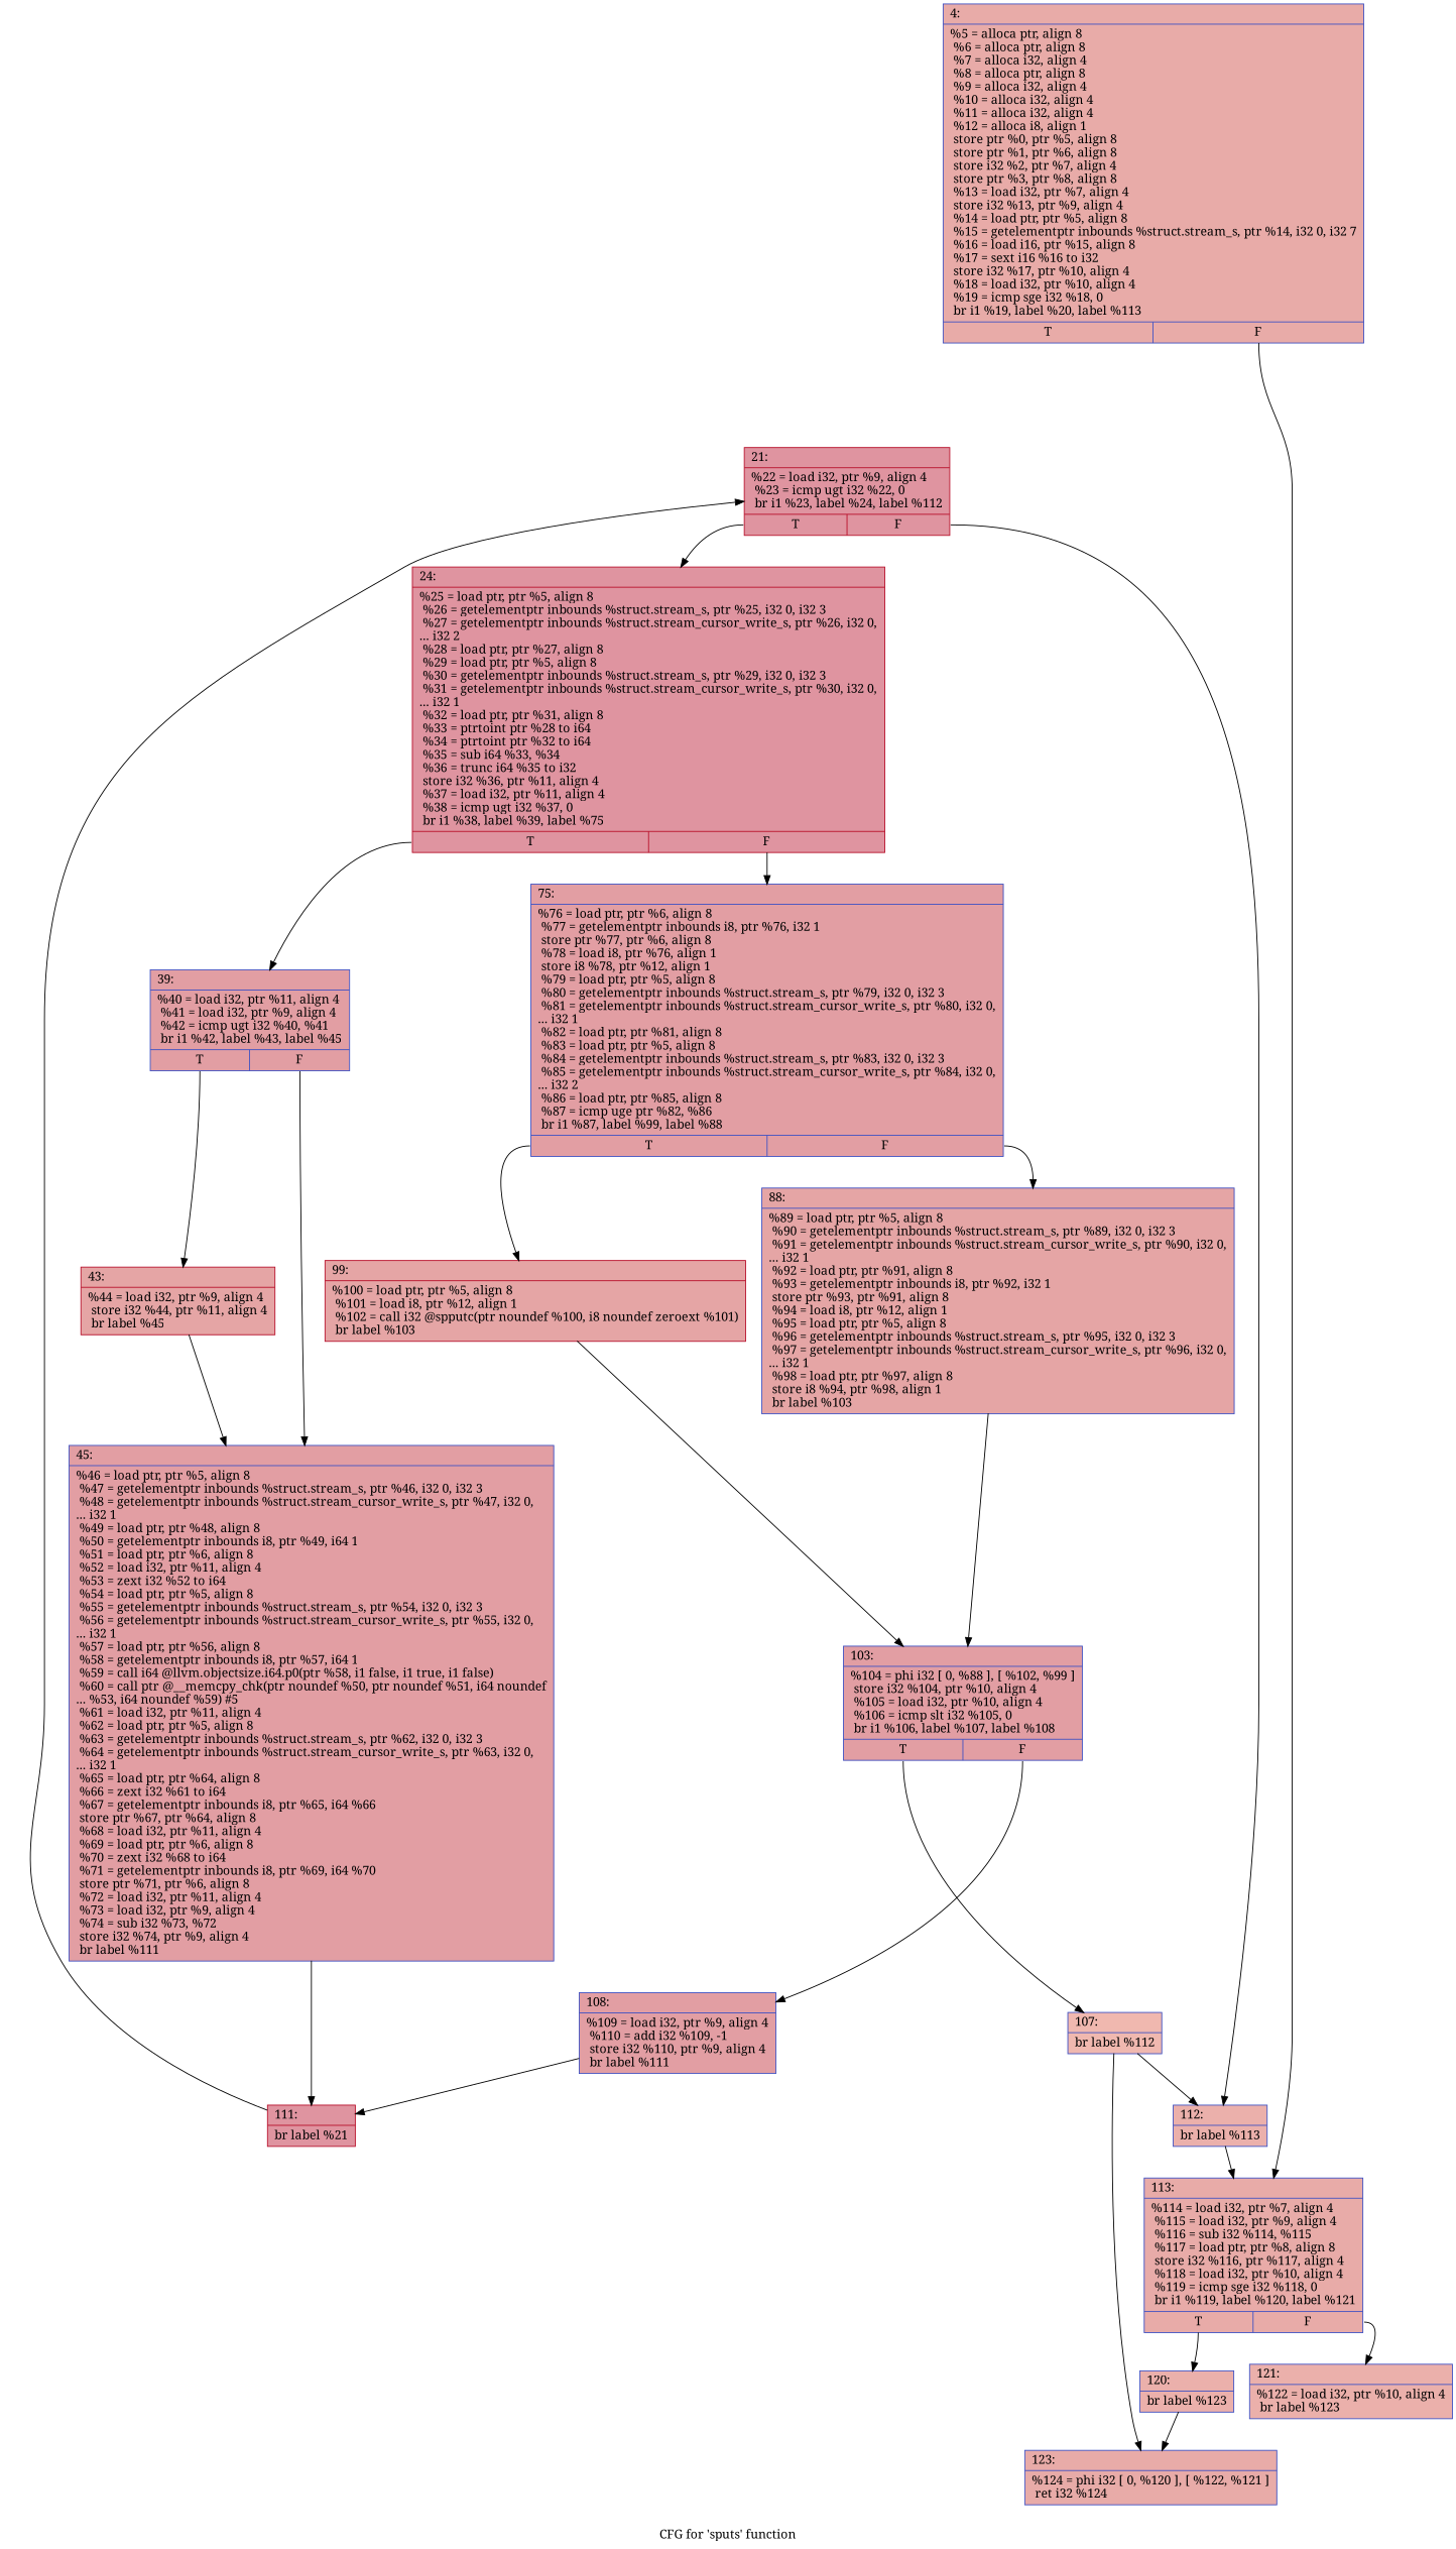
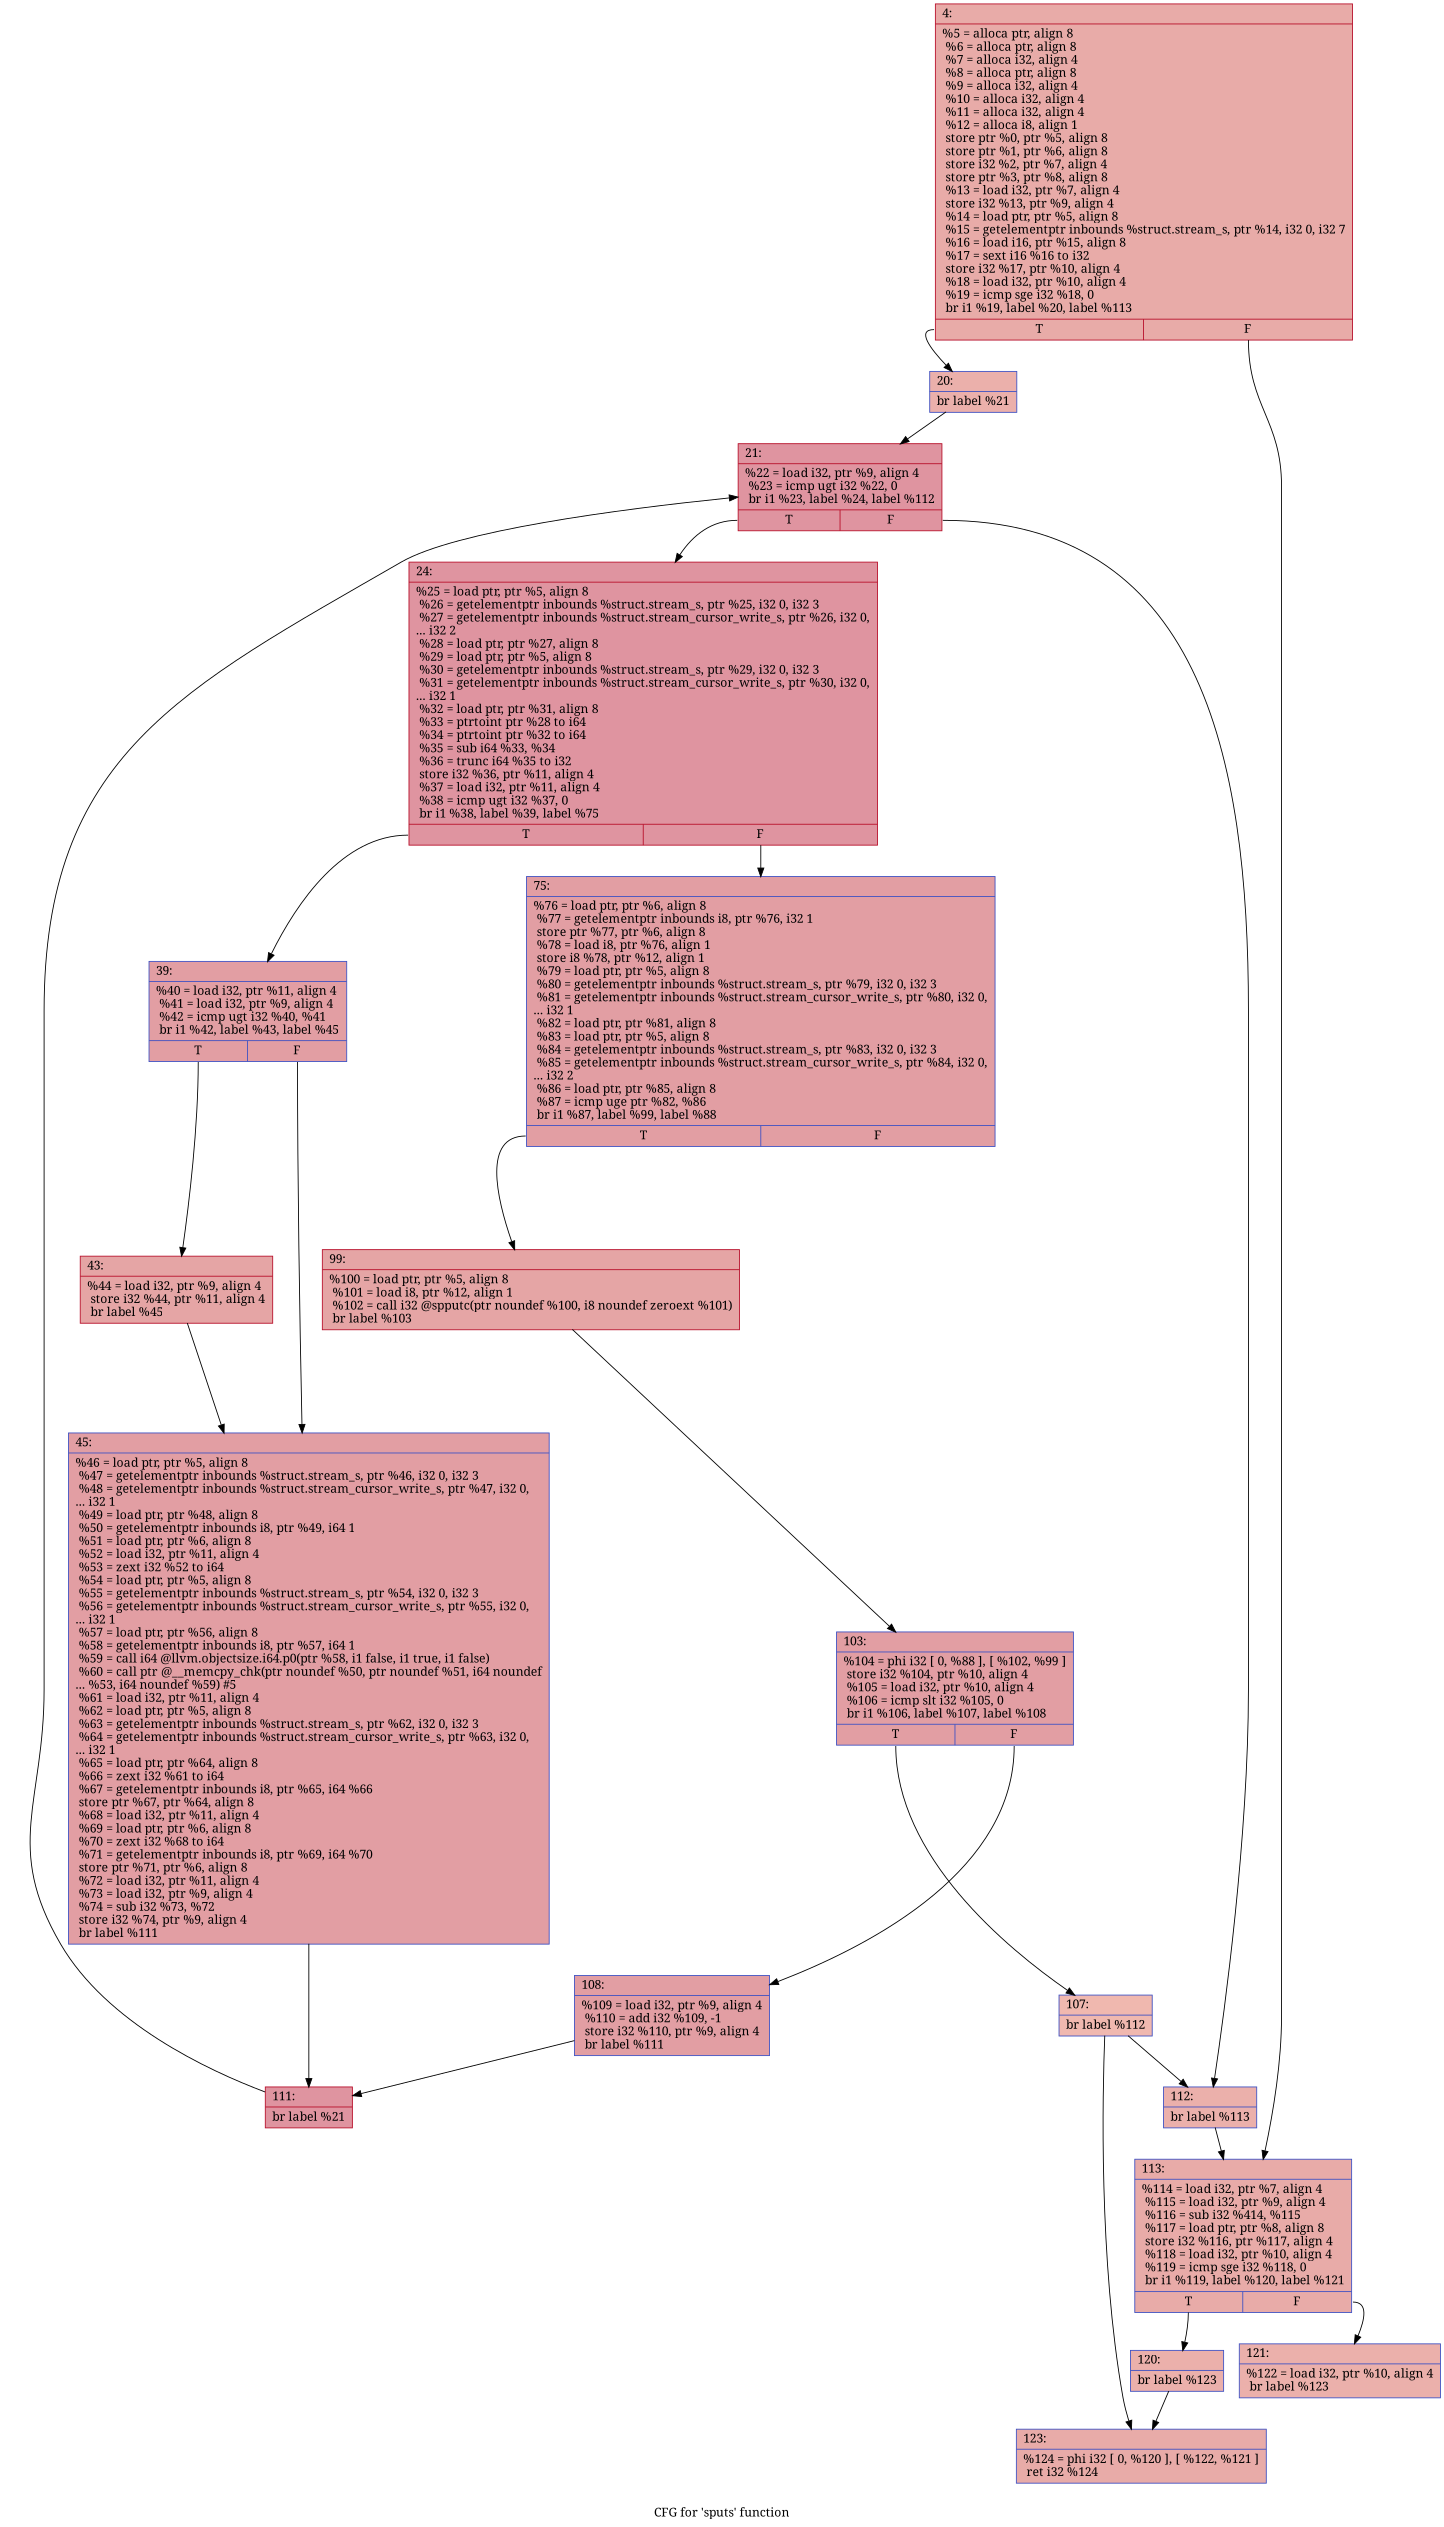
  digraph {
    fontname="Noto Serif"
    label="CFG for 'sputs' function"
    node [color="#3d50c3ff" fillcolor="#be242e70" fontname="Noto Serif" shape=record style=filled]
    edge [fontname="Noto Serif"]
-   n1 [fillcolor="#cc403a70" label="{4:\l|  %5 = alloca ptr, align 8\l  %6 = alloca ptr, align 8\l  %7 = alloca i32, align 4\l  %8 = alloca ptr, align 8\l  %9 = alloca i32, align 4\l  %10 = alloca i32, align 4\l  %11 = alloca i32, align 4\l  %12 = alloca i8, align 1\l  store ptr %0, ptr %5, align 8\l  store ptr %1, ptr %6, align 8\l  store i32 %2, ptr %7, align 4\l  store ptr %3, ptr %8, align 8\l  %13 = load i32, ptr %7, align 4\l  store i32 %13, ptr %9, align 4\l  %14 = load ptr, ptr %5, align 8\l  %15 = getelementptr inbounds %struct.stream_s, ptr %14, i32 0, i32 7\l  %16 = load i16, ptr %15, align 8\l  %17 = sext i16 %16 to i32\l  store i32 %17, ptr %10, align 4\l  %18 = load i32, ptr %10, align 4\l  %19 = icmp sge i32 %18, 0\l  br i1 %19, label %20, label %113\l|{<s0>T|<s1>F}}"]
-   n3 [fillcolor="#cc403a70" label="{113:\l|  %114 = load i32, ptr %7, align 4\l  %115 = load i32, ptr %9, align 4\l  %116 = sub i32 %114, %115\l  %117 = load ptr, ptr %8, align 8\l  store i32 %116, ptr %117, align 4\l  %118 = load i32, ptr %10, align 4\l  %119 = icmp sge i32 %118, 0\l  br i1 %119, label %120, label %121\l|{<s0>T|<s1>F}}"]
+   n1 [color="#b70d28ff" fillcolor="#cc403a70" label="{4:\l|  %5 = alloca ptr, align 8\l  %6 = alloca ptr, align 8\l  %7 = alloca i32, align 4\l  %8 = alloca ptr, align 8\l  %9 = alloca i32, align 4\l  %10 = alloca i32, align 4\l  %11 = alloca i32, align 4\l  %12 = alloca i8, align 1\l  store ptr %0, ptr %5, align 8\l  store ptr %1, ptr %6, align 8\l  store i32 %2, ptr %7, align 4\l  store ptr %3, ptr %8, align 8\l  %13 = load i32, ptr %7, align 4\l  store i32 %13, ptr %9, align 4\l  %14 = load ptr, ptr %5, align 8\l  %15 = getelementptr inbounds %struct.stream_s, ptr %14, i32 0, i32 7\l  %16 = load i16, ptr %15, align 8\l  %17 = sext i16 %16 to i32\l  store i32 %17, ptr %10, align 4\l  %18 = load i32, ptr %10, align 4\l  %19 = icmp sge i32 %18, 0\l  br i1 %19, label %20, label %113\l|{<s0>T|<s1>F}}"]
+   n2 [fillcolor="#d24b4070" label="{20:\l|  br label %21\l}"]
+   n3 [fillcolor="#cc403a70" label="{113:\l|  %114 = load i32, ptr %7, align 4\l  %115 = load i32, ptr %9, align 4\l  %116 = sub i32 %414, %115\l  %117 = load ptr, ptr %8, align 8\l  store i32 %116, ptr %117, align 4\l  %118 = load i32, ptr %10, align 4\l  %119 = icmp sge i32 %118, 0\l  br i1 %119, label %120, label %121\l|{<s0>T|<s1>F}}"]
    n4 [color="#b70d28ff" fillcolor="#b70d2870" label="{21:\l|  %22 = load i32, ptr %9, align 4\l  %23 = icmp ugt i32 %22, 0\l  br i1 %23, label %24, label %112\l|{<s0>T|<s1>F}}"]
    n5 [fillcolor="#d24b4070" label="{120:\l|  br label %123\l}"]
    n6 [fillcolor="#d24b4070" label="{121:\l|  %122 = load i32, ptr %10, align 4\l  br label %123\l}"]
    n7 [color="#b70d28ff" fillcolor="#b70d2870" label="{24:\l|  %25 = load ptr, ptr %5, align 8\l  %26 = getelementptr inbounds %struct.stream_s, ptr %25, i32 0, i32 3\l  %27 = getelementptr inbounds %struct.stream_cursor_write_s, ptr %26, i32 0,\l... i32 2\l  %28 = load ptr, ptr %27, align 8\l  %29 = load ptr, ptr %5, align 8\l  %30 = getelementptr inbounds %struct.stream_s, ptr %29, i32 0, i32 3\l  %31 = getelementptr inbounds %struct.stream_cursor_write_s, ptr %30, i32 0,\l... i32 1\l  %32 = load ptr, ptr %31, align 8\l  %33 = ptrtoint ptr %28 to i64\l  %34 = ptrtoint ptr %32 to i64\l  %35 = sub i64 %33, %34\l  %36 = trunc i64 %35 to i32\l  store i32 %36, ptr %11, align 4\l  %37 = load i32, ptr %11, align 4\l  %38 = icmp ugt i32 %37, 0\l  br i1 %38, label %39, label %75\l|{<s0>T|<s1>F}}"]
    n8 [fillcolor="#d24b4070" label="{112:\l|  br label %113\l}"]
    n9 [fillcolor="#cc403a70" label="{123:\l|  %124 = phi i32 [ 0, %120 ], [ %122, %121 ]\l  ret i32 %124\l}"]
    n10 [label="{39:\l|  %40 = load i32, ptr %11, align 4\l  %41 = load i32, ptr %9, align 4\l  %42 = icmp ugt i32 %40, %41\l  br i1 %42, label %43, label %45\l|{<s0>T|<s1>F}}"]
    n11 [label="{75:\l|  %76 = load ptr, ptr %6, align 8\l  %77 = getelementptr inbounds i8, ptr %76, i32 1\l  store ptr %77, ptr %6, align 8\l  %78 = load i8, ptr %76, align 1\l  store i8 %78, ptr %12, align 1\l  %79 = load ptr, ptr %5, align 8\l  %80 = getelementptr inbounds %struct.stream_s, ptr %79, i32 0, i32 3\l  %81 = getelementptr inbounds %struct.stream_cursor_write_s, ptr %80, i32 0,\l... i32 1\l  %82 = load ptr, ptr %81, align 8\l  %83 = load ptr, ptr %5, align 8\l  %84 = getelementptr inbounds %struct.stream_s, ptr %83, i32 0, i32 3\l  %85 = getelementptr inbounds %struct.stream_cursor_write_s, ptr %84, i32 0,\l... i32 2\l  %86 = load ptr, ptr %85, align 8\l  %87 = icmp uge ptr %82, %86\l  br i1 %87, label %99, label %88\l|{<s0>T|<s1>F}}"]
    n12 [color="#b70d28ff" fillcolor="#c5333470" label="{43:\l|  %44 = load i32, ptr %9, align 4\l  store i32 %44, ptr %11, align 4\l  br label %45\l}"]
    n13 [label="{45:\l|  %46 = load ptr, ptr %5, align 8\l  %47 = getelementptr inbounds %struct.stream_s, ptr %46, i32 0, i32 3\l  %48 = getelementptr inbounds %struct.stream_cursor_write_s, ptr %47, i32 0,\l... i32 1\l  %49 = load ptr, ptr %48, align 8\l  %50 = getelementptr inbounds i8, ptr %49, i64 1\l  %51 = load ptr, ptr %6, align 8\l  %52 = load i32, ptr %11, align 4\l  %53 = zext i32 %52 to i64\l  %54 = load ptr, ptr %5, align 8\l  %55 = getelementptr inbounds %struct.stream_s, ptr %54, i32 0, i32 3\l  %56 = getelementptr inbounds %struct.stream_cursor_write_s, ptr %55, i32 0,\l... i32 1\l  %57 = load ptr, ptr %56, align 8\l  %58 = getelementptr inbounds i8, ptr %57, i64 1\l  %59 = call i64 @llvm.objectsize.i64.p0(ptr %58, i1 false, i1 true, i1 false)\l  %60 = call ptr @__memcpy_chk(ptr noundef %50, ptr noundef %51, i64 noundef\l... %53, i64 noundef %59) #5\l  %61 = load i32, ptr %11, align 4\l  %62 = load ptr, ptr %5, align 8\l  %63 = getelementptr inbounds %struct.stream_s, ptr %62, i32 0, i32 3\l  %64 = getelementptr inbounds %struct.stream_cursor_write_s, ptr %63, i32 0,\l... i32 1\l  %65 = load ptr, ptr %64, align 8\l  %66 = zext i32 %61 to i64\l  %67 = getelementptr inbounds i8, ptr %65, i64 %66\l  store ptr %67, ptr %64, align 8\l  %68 = load i32, ptr %11, align 4\l  %69 = load ptr, ptr %6, align 8\l  %70 = zext i32 %68 to i64\l  %71 = getelementptr inbounds i8, ptr %69, i64 %70\l  store ptr %71, ptr %6, align 8\l  %72 = load i32, ptr %11, align 4\l  %73 = load i32, ptr %9, align 4\l  %74 = sub i32 %73, %72\l  store i32 %74, ptr %9, align 4\l  br label %111\l}"]
    n14 [color="#b70d28ff" fillcolor="#c5333470" label="{99:\l|  %100 = load ptr, ptr %5, align 8\l  %101 = load i8, ptr %12, align 1\l  %102 = call i32 @spputc(ptr noundef %100, i8 noundef zeroext %101)\l  br label %103\l}"]
-   n15 [fillcolor="#c5333470" label="{88:\l|  %89 = load ptr, ptr %5, align 8\l  %90 = getelementptr inbounds %struct.stream_s, ptr %89, i32 0, i32 3\l  %91 = getelementptr inbounds %struct.stream_cursor_write_s, ptr %90, i32 0,\l... i32 1\l  %92 = load ptr, ptr %91, align 8\l  %93 = getelementptr inbounds i8, ptr %92, i32 1\l  store ptr %93, ptr %91, align 8\l  %94 = load i8, ptr %12, align 1\l  %95 = load ptr, ptr %5, align 8\l  %96 = getelementptr inbounds %struct.stream_s, ptr %95, i32 0, i32 3\l  %97 = getelementptr inbounds %struct.stream_cursor_write_s, ptr %96, i32 0,\l... i32 1\l  %98 = load ptr, ptr %97, align 8\l  store i8 %94, ptr %98, align 1\l  br label %103\l}"]
    n16 [color="#b70d28ff" fillcolor="#b70d2870" label="{111:\l|  br label %21\l}"]
    n17 [label="{103:\l|  %104 = phi i32 [ 0, %88 ], [ %102, %99 ]\l  store i32 %104, ptr %10, align 4\l  %105 = load i32, ptr %10, align 4\l  %106 = icmp slt i32 %105, 0\l  br i1 %106, label %107, label %108\l|{<s0>T|<s1>F}}"]
    n18 [fillcolor="#dc5d4a70" label="{107:\l|  br label %112\l}"]
    n19 [label="{108:\l|  %109 = load i32, ptr %9, align 4\l  %110 = add i32 %109, -1\l  store i32 %110, ptr %9, align 4\l  br label %111\l}"]
+   n1 -> n2 [tailport=s0]
    n1 -> n3 [tailport=s1]
+   n2 -> n4
    n3 -> n5 [tailport=s0]
    n3 -> n6 [tailport=s1]
    n4 -> n7 [tailport=s0]
    n4 -> n8 [tailport=s1]
    n5 -> n9
    n7 -> n10 [tailport=s0]
    n7 -> n11 [tailport=s1]
    n8 -> n3
    n10 -> n12 [tailport=s0]
    n10 -> n13 [tailport=s1]
    n11 -> n14 [tailport=s0]
-   n11 -> n15 [tailport=s1]
    n12 -> n13
    n13 -> n16
    n14 -> n17
-   n15 -> n17
    n16 -> n4
    n17 -> n18 [tailport=s0]
    n17 -> n19 [tailport=s1]
    n18 -> n8
    n18 -> n9
    n19 -> n16
  }
